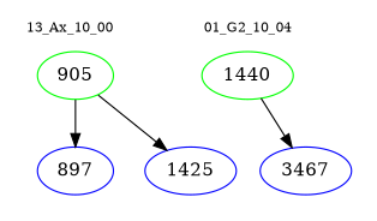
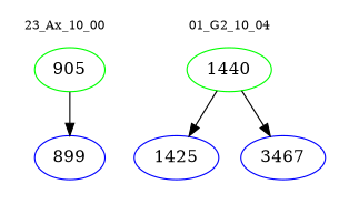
  digraph {
    node [color=blue]
    edge [color=black]
    n1 [color=green label=905]
-   n2 [label=897]
+   n2 [label=899]
    n3 [color=green label=1440]
    n4 [label=1425]
    n5 [label=3467]
    subgraph cluster_1 {
      color=white
      fontsize=10
-     label="13_Ax_10_00"
+     label="23_Ax_10_00"
      n1
      n2
    }
    subgraph cluster_2 {
      color=white
      fontsize=10
      label="01_G2_10_04"
      n3
      n4
      n5
    }
    n1 -> n2
-   n1 -> n4
+   n3 -> n4
    n3 -> n5
  }
